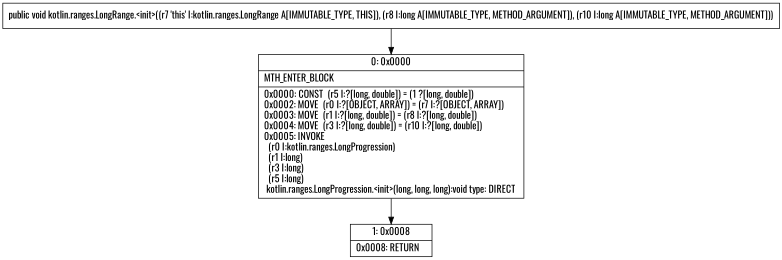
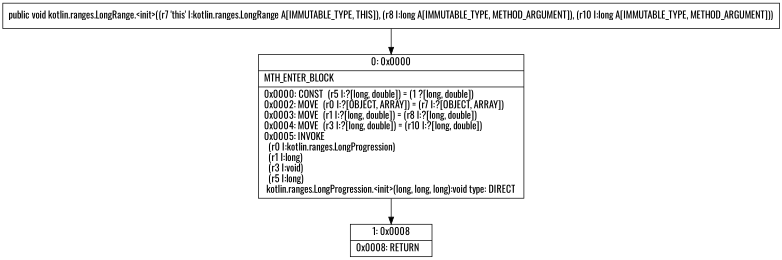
  digraph {
    fontname=Oswald
    node [shape=record fontname=Oswald]
    edge [fontname=Oswald]
-   n1 [label="{0\:\ 0x0000|MTH_ENTER_BLOCK\l|0x0000: CONST  (r5 I:?[long, double]) = (1 ?[long, double]) \l0x0002: MOVE  (r0 I:?[OBJECT, ARRAY]) = (r7 I:?[OBJECT, ARRAY]) \l0x0003: MOVE  (r1 I:?[long, double]) = (r8 I:?[long, double]) \l0x0004: MOVE  (r3 I:?[long, double]) = (r10 I:?[long, double]) \l0x0005: INVOKE  \l  (r0 I:kotlin.ranges.LongProgression)\l  (r1 I:long)\l  (r3 I:long)\l  (r5 I:long)\l kotlin.ranges.LongProgression.\<init\>(long, long, long):void type: DIRECT \l}"]
+   n1 [label="{0\:\ 0x0000|MTH_ENTER_BLOCK\l|0x0000: CONST  (r5 I:?[long, double]) = (1 ?[long, double]) \l0x0002: MOVE  (r0 I:?[OBJECT, ARRAY]) = (r7 I:?[OBJECT, ARRAY]) \l0x0003: MOVE  (r1 I:?[long, double]) = (r8 I:?[long, double]) \l0x0004: MOVE  (r3 I:?[long, double]) = (r10 I:?[long, double]) \l0x0005: INVOKE  \l  (r0 I:kotlin.ranges.LongProgression)\l  (r1 I:long)\l  (r3 I:void)\l  (r5 I:long)\l kotlin.ranges.LongProgression.\<init\>(long, long, long):void type: DIRECT \l}"]
    n2 [label="{1\:\ 0x0008|0x0008: RETURN   \l}"]
    n3 [label="{public void kotlin.ranges.LongRange.\<init\>((r7 'this' I:kotlin.ranges.LongRange A[IMMUTABLE_TYPE, THIS]), (r8 I:long A[IMMUTABLE_TYPE, METHOD_ARGUMENT]), (r10 I:long A[IMMUTABLE_TYPE, METHOD_ARGUMENT])) }"]
    n1 -> n2
    n3 -> n1
  }
